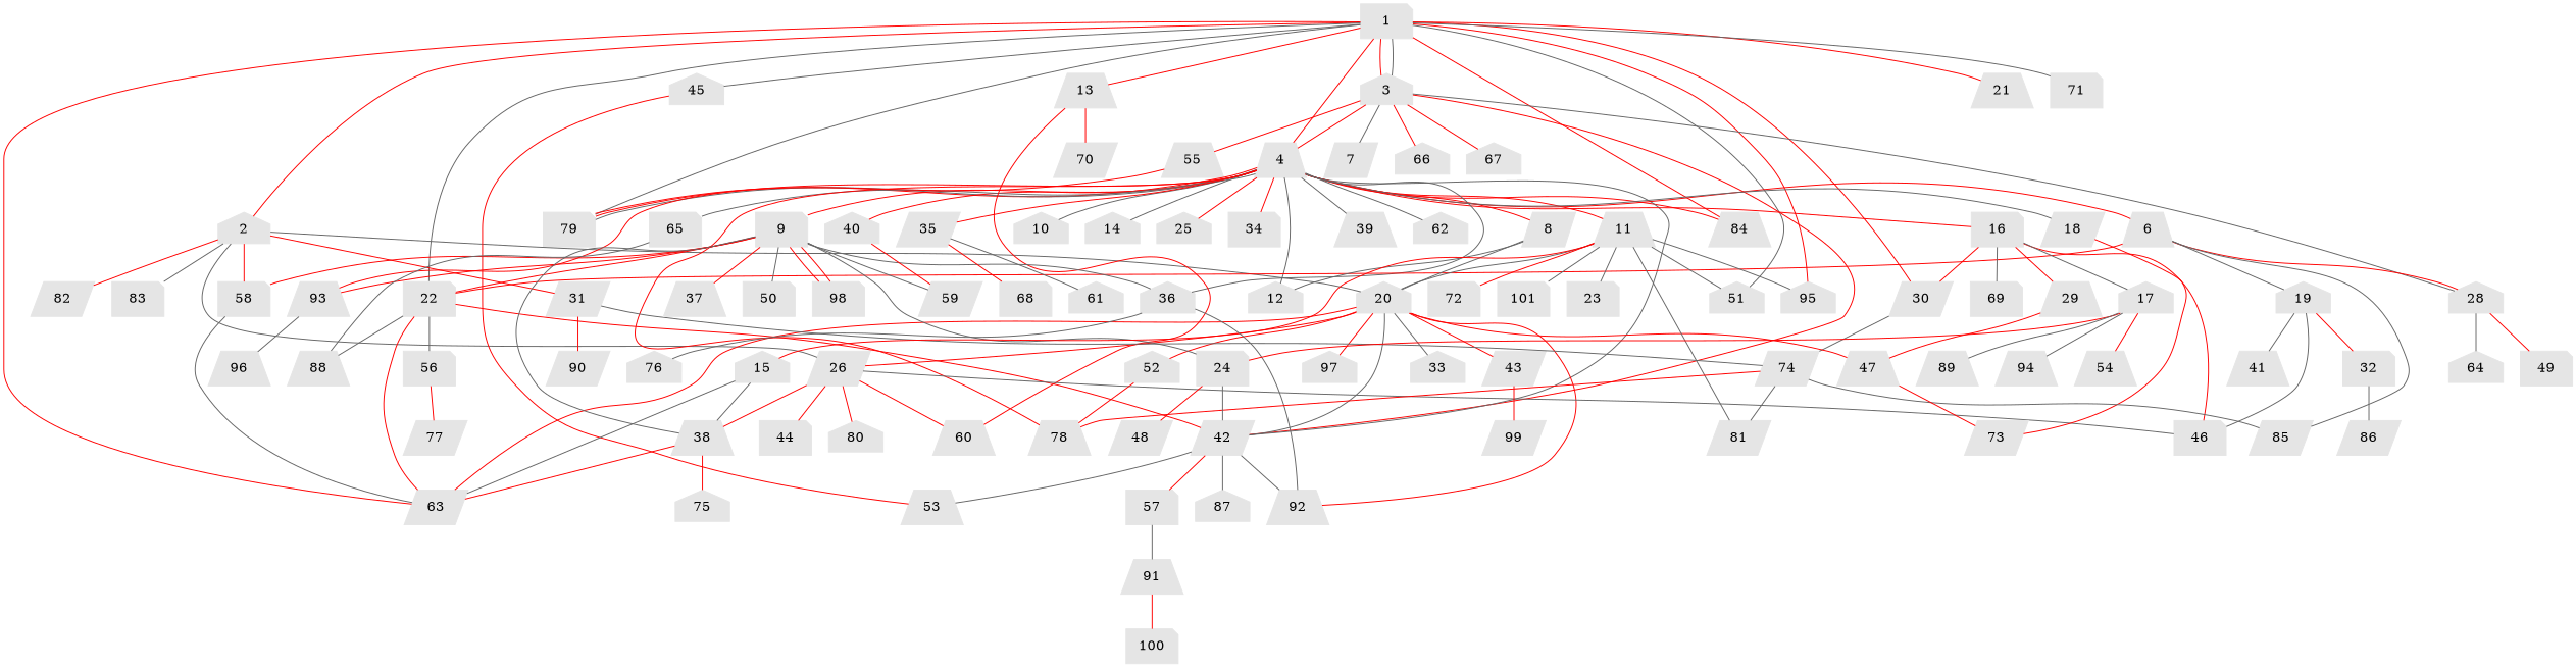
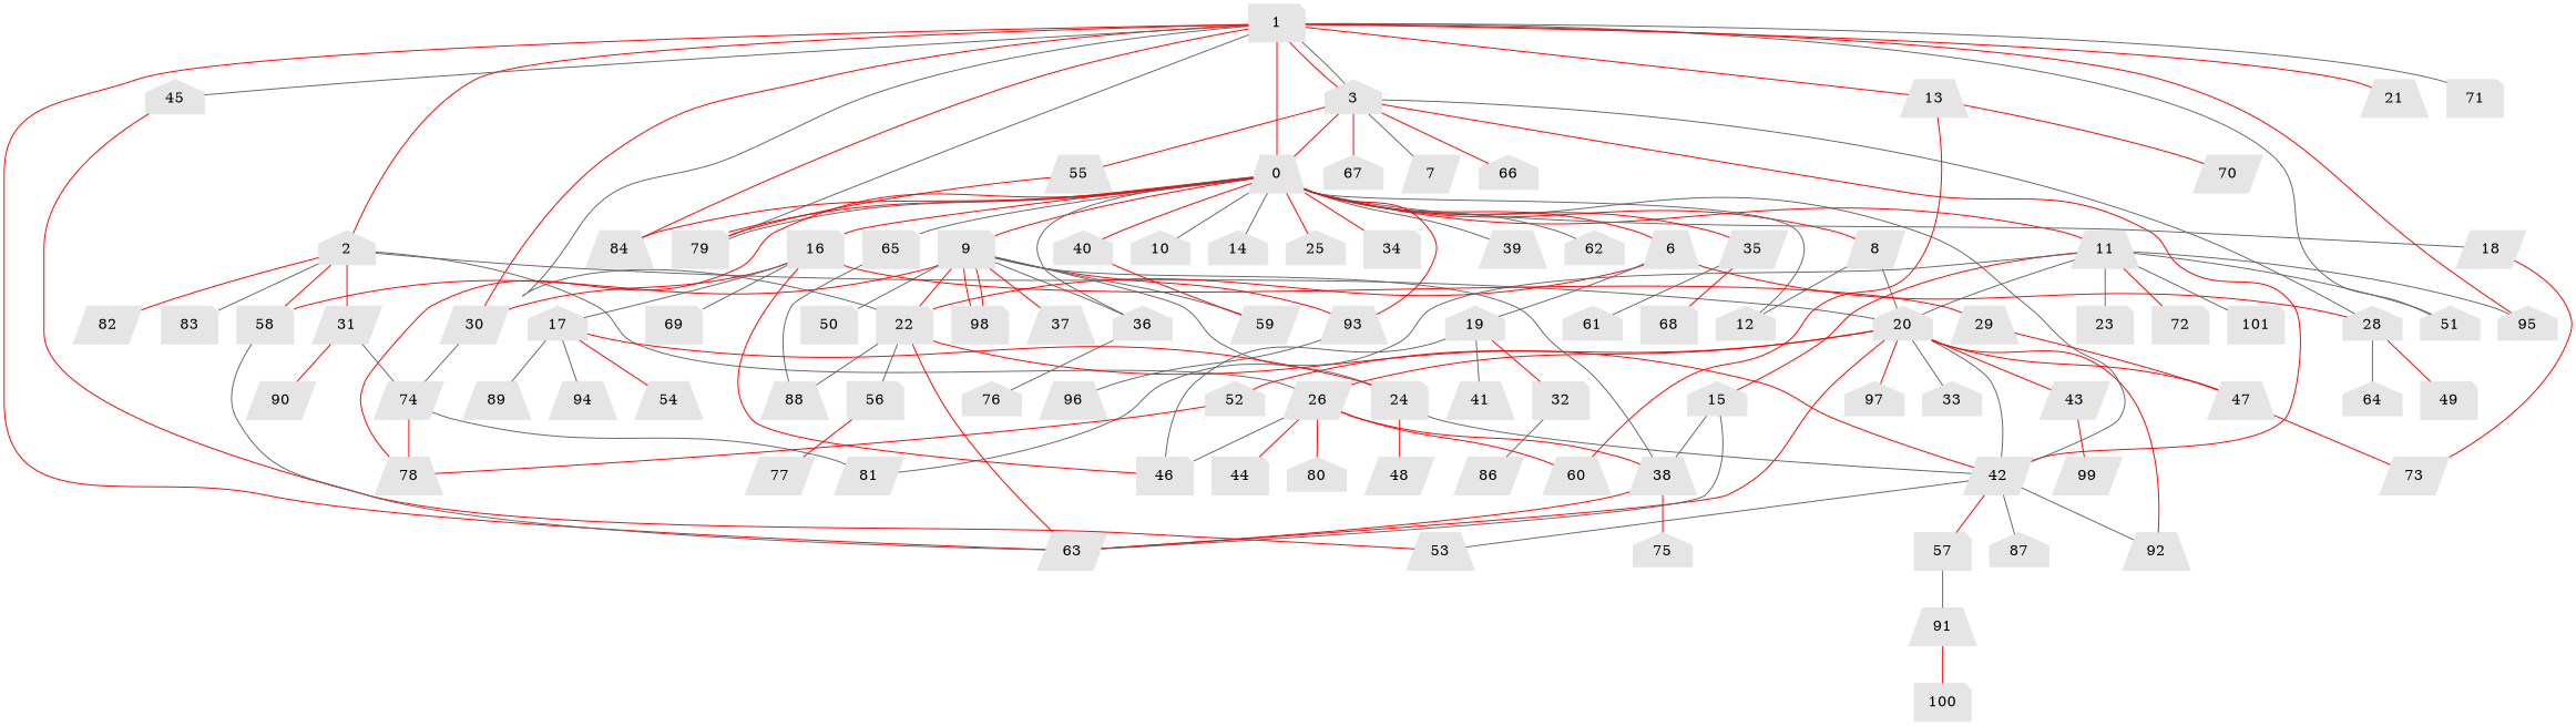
  graph {
    node [color=gray90 shape=house style=filled]
    edge [color=red]
    1 [shape=note]
    2
    3
-   4 [shape=trapezium]
+   4 [shape=trapezium label=0]
    13 [shape=trapezium]
    21 [shape=trapezium]
    22 [shape=note]
    30 [shape=parallelogram]
    45
    51
    63 [shape=parallelogram]
    71 [shape=note]
    79 [shape=note]
    84 [shape=trapezium]
    95
    20
    26 [shape=parallelogram]
    31 [shape=parallelogram]
    58 [shape=note]
    82 [shape=parallelogram]
    83 [shape=note]
    7 [shape=parallelogram]
    28
    42 [shape=parallelogram]
    55 [shape=trapezium]
    66
    67
    6 [shape=trapezium]
    8 [shape=parallelogram]
    9 [shape=note]
    10
    11 [shape=trapezium]
    12
    14
    16 [shape=note]
    18 [shape=parallelogram]
    25
    34 [shape=note]
    35 [shape=parallelogram]
    36
    39 [shape=trapezium]
    40
    62
    65 [shape=note]
    78 [shape=trapezium]
    93 [shape=trapezium]
    60 [shape=trapezium]
    70 [shape=parallelogram]
    56 [shape=note]
    88 [shape=trapezium]
    74 [shape=parallelogram]
    53 [shape=trapezium]
    33
    43 [shape=parallelogram]
    47 [shape=trapezium]
    52
    92 [shape=trapezium]
    97
    38 [shape=trapezium]
    46 [shape=note]
    44 [shape=note]
    80
    90 [shape=parallelogram]
    49 [shape=note]
    64
    57 [shape=note]
    87
    19
-   85 [shape=parallelogram]
    24 [shape=note]
    37 [shape=trapezium]
    50 [shape=note]
    59 [shape=parallelogram]
    98 [shape=note]
    15
    23 [shape=note]
    72 [shape=note]
    81 [shape=parallelogram]
    101 [shape=note]
    17
    29 [shape=trapezium]
    69 [shape=note]
    73 [shape=parallelogram]
    61
    68 [shape=note]
    76
    96 [shape=trapezium]
    32 [shape=note]
    41 [shape=trapezium]
    48 [shape=parallelogram]
    75
    54 [shape=trapezium]
    89 [shape=trapezium]
    94 [shape=trapezium]
    86 [shape=parallelogram]
    99 [shape=parallelogram]
    77 [shape=parallelogram]
    91 [shape=trapezium]
    100 [shape=note]
    1 -- 2
    1 -- 3
    1 -- 3 [color=gray40]
    1 -- 4
    1 -- 13
    1 -- 21
    1 -- 22 [color=gray40]
    1 -- 30
    1 -- 45 [color=gray40]
    1 -- 51 [color=gray40]
    1 -- 63
    1 -- 71 [color=gray40]
    1 -- 79 [color=gray40]
    1 -- 84
    1 -- 95
    2 -- 20 [color=gray40]
    2 -- 26 [color=gray40]
    2 -- 31
    2 -- 58
    2 -- 82
    2 -- 83 [color=gray40]
    3 -- 4
    3 -- 7 [color=gray40]
    3 -- 28 [color=gray40]
    3 -- 42
    3 -- 55
    3 -- 66
    3 -- 67
    4 -- 79
    4 -- 79 [color=gray40]
    4 -- 84
    4 -- 42 [color=gray40]
    4 -- 6
    4 -- 8
    4 -- 9
    4 -- 10 [color=gray40]
    4 -- 11
    4 -- 12 [color=gray40]
    4 -- 14 [color=gray40]
    4 -- 16
    4 -- 18 [color=gray40]
    4 -- 25
    4 -- 34
    4 -- 35
    4 -- 36 [color=gray40]
    4 -- 39 [color=gray40]
    4 -- 40
    4 -- 62 [color=gray40]
    4 -- 65 [color=gray40]
    4 -- 78
    4 -- 93
    13 -- 60
    13 -- 70
    22 -- 63
    22 -- 42
    22 -- 56 [color=gray40]
    22 -- 88 [color=gray40]
    30 -- 74 [color=gray40]
    45 -- 53
    20 -- 63
    20 -- 26
    20 -- 42 [color=gray40]
    20 -- 33 [color=gray40]
    20 -- 43
    20 -- 47
    20 -- 52
    20 -- 92
    20 -- 97
    26 -- 60
    26 -- 38
    26 -- 46 [color=gray40]
    26 -- 44
    26 -- 80
    31 -- 74 [color=gray40]
    31 -- 90
    58 -- 63 [color=gray40]
    28 -- 49
    28 -- 64 [color=gray40]
    42 -- 53 [color=gray40]
    42 -- 92 [color=gray40]
    42 -- 57
    42 -- 87 [color=gray40]
    55 -- 79
    6 -- 22
    6 -- 28
    6 -- 19 [color=gray40]
-   6 -- 85 [color=gray40]
    8 -- 20 [color=gray40]
    8 -- 12 [color=gray40]
    9 -- 22
    9 -- 58
    9 -- 36 [color=gray40]
    9 -- 93
    9 -- 38 [color=gray40]
    9 -- 24 [color=gray40]
    9 -- 37
    9 -- 50 [color=gray40]
    9 -- 59 [color=gray40]
    9 -- 98
    9 -- 98
    11 -- 51 [color=gray40]
    11 -- 95 [color=gray40]
    11 -- 20 [color=gray40]
    11 -- 15
    11 -- 23 [color=gray40]
    11 -- 72
    11 -- 81 [color=gray40]
    11 -- 101 [color=gray40]
    16 -- 30
    16 -- 46
    16 -- 17 [color=gray40]
    16 -- 29
    16 -- 69 [color=gray40]
    18 -- 73
    35 -- 61 [color=gray40]
    35 -- 68
-   36 -- 92 [color=gray40]
    36 -- 76 [color=gray40]
    40 -- 59
    65 -- 88 [color=gray40]
    93 -- 96 [color=gray40]
    56 -- 77
    74 -- 78
-   74 -- 85 [color=gray40]
    74 -- 81 [color=gray40]
    43 -- 99
    47 -- 73
    52 -- 78
    38 -- 63
    38 -- 75
    57 -- 91 [color=gray40]
    19 -- 46 [color=gray40]
    19 -- 32
    19 -- 41 [color=gray40]
    24 -- 42 [color=gray40]
    24 -- 48
    15 -- 63 [color=gray40]
    15 -- 38 [color=gray40]
    17 -- 24
    17 -- 54
    17 -- 89 [color=gray40]
    17 -- 94 [color=gray40]
    29 -- 47
    32 -- 86 [color=gray40]
    91 -- 100
  }
